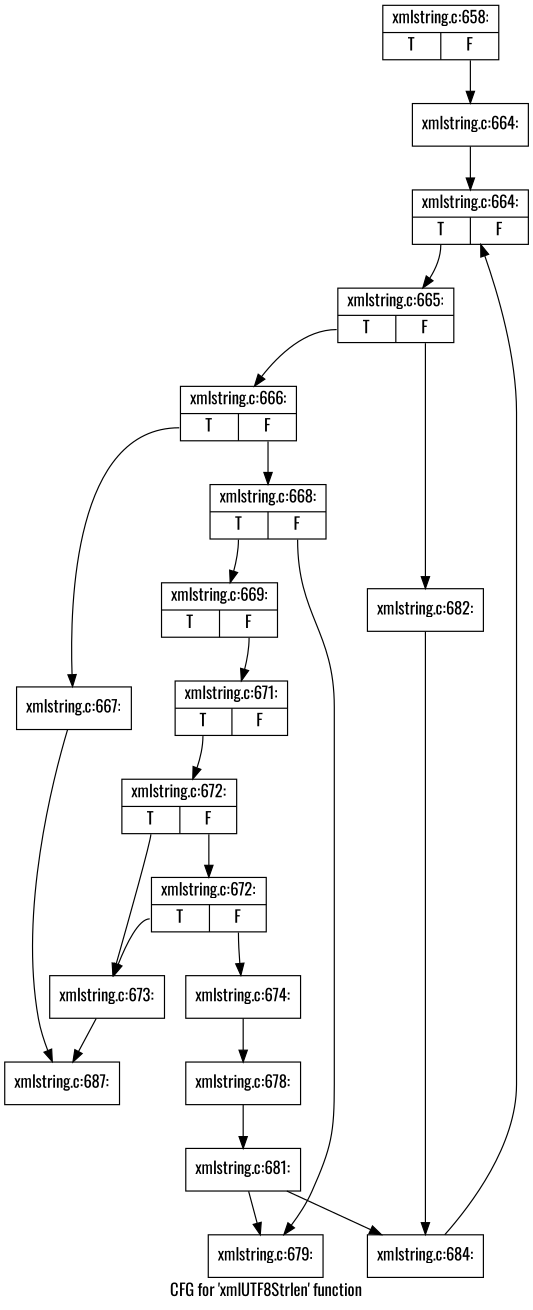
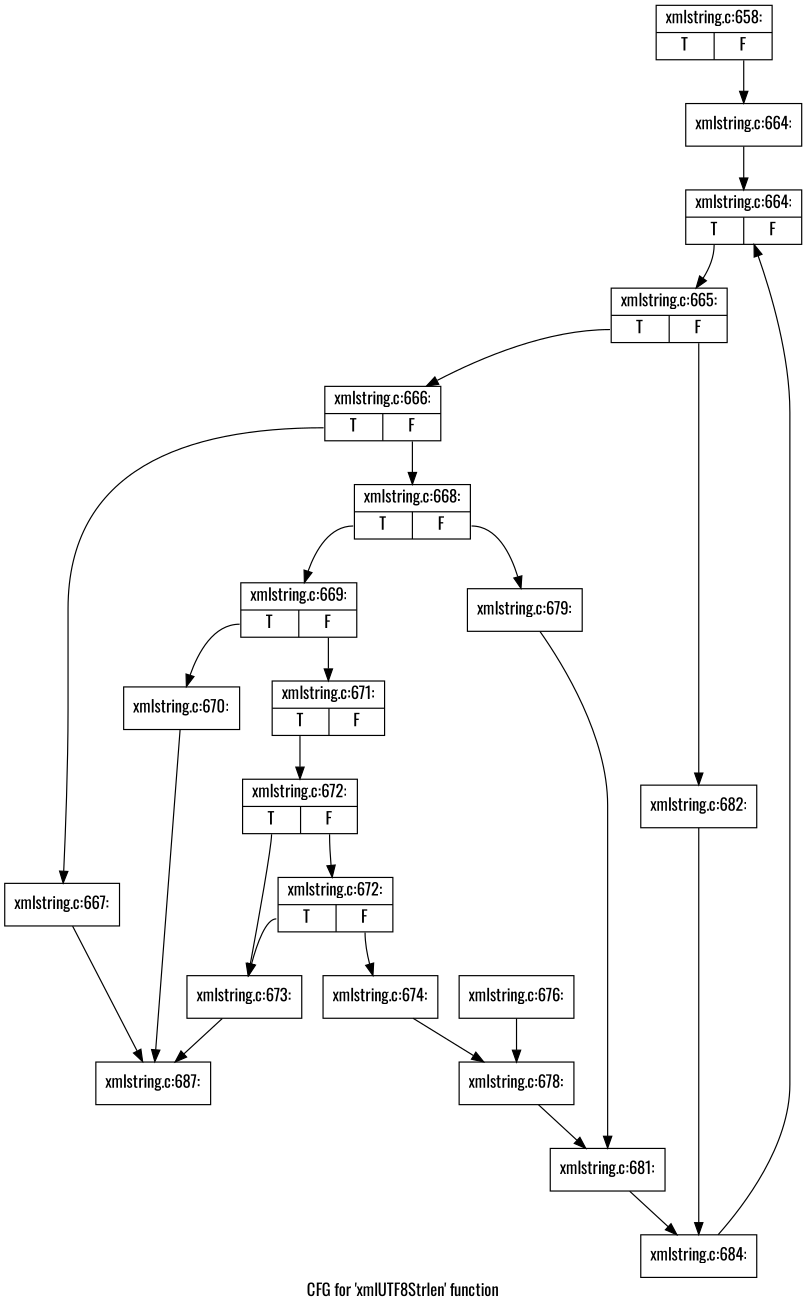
  digraph {
    fontname=Oswald
    label="CFG for 'xmlUTF8Strlen' function"
    node [fontname=Oswald shape=record]
    edge [fontname=Oswald]
    n1 [label="{xmlstring.c:658:|{<s0>T|<s1>F}}"]
    n2 [label="{xmlstring.c:664:}"]
    n3 [label="{xmlstring.c:664:|{<s0>T|<s1>F}}"]
    n4 [label="{xmlstring.c:687:}"]
    n5 [label="{xmlstring.c:665:|{<s0>T|<s1>F}}"]
    n6 [label="{xmlstring.c:666:|{<s0>T|<s1>F}}"]
    n7 [label="{xmlstring.c:682:}"]
    n8 [label="{xmlstring.c:667:}"]
    n9 [label="{xmlstring.c:668:|{<s0>T|<s1>F}}"]
    n10 [label="{xmlstring.c:684:}"]
    n11 [label="{xmlstring.c:669:|{<s0>T|<s1>F}}"]
    n12 [label="{xmlstring.c:679:}"]
+   n13 [label="{xmlstring.c:670:}"]
    n14 [label="{xmlstring.c:671:|{<s0>T|<s1>F}}"]
    n15 [label="{xmlstring.c:681:}"]
    n16 [label="{xmlstring.c:672:|{<s0>T|<s1>F}}"]
    n17 [label="{xmlstring.c:673:}"]
    n18 [label="{xmlstring.c:672:|{<s0>T|<s1>F}}"]
+   n19 [label="{xmlstring.c:676:}"]
    n20 [label="{xmlstring.c:678:}"]
    n21 [label="{xmlstring.c:674:}"]
    n1 -> n2 [tailport=s1]
    n2 -> n3
    n3 -> n5 [tailport=s0]
    n5 -> n6 [tailport=s0]
    n5 -> n7 [tailport=s1]
    n6 -> n8 [tailport=s0]
    n6 -> n9 [tailport=s1]
    n7 -> n10
    n8 -> n4
    n9 -> n11 [tailport=s0]
    n9 -> n12 [tailport=s1]
    n10 -> n3
+   n11 -> n13 [tailport=s0]
    n11 -> n14 [tailport=s1]
-   n15 -> n12
+   n12 -> n15
+   n13 -> n4
    n14 -> n16 [tailport=s0]
    n15 -> n10
    n16 -> n17 [tailport=s0]
    n16 -> n18 [tailport=s1]
    n17 -> n4
    n18 -> n17 [tailport=s0]
    n18 -> n21 [tailport=s1]
+   n19 -> n20
    n20 -> n15
    n21 -> n20
  }
